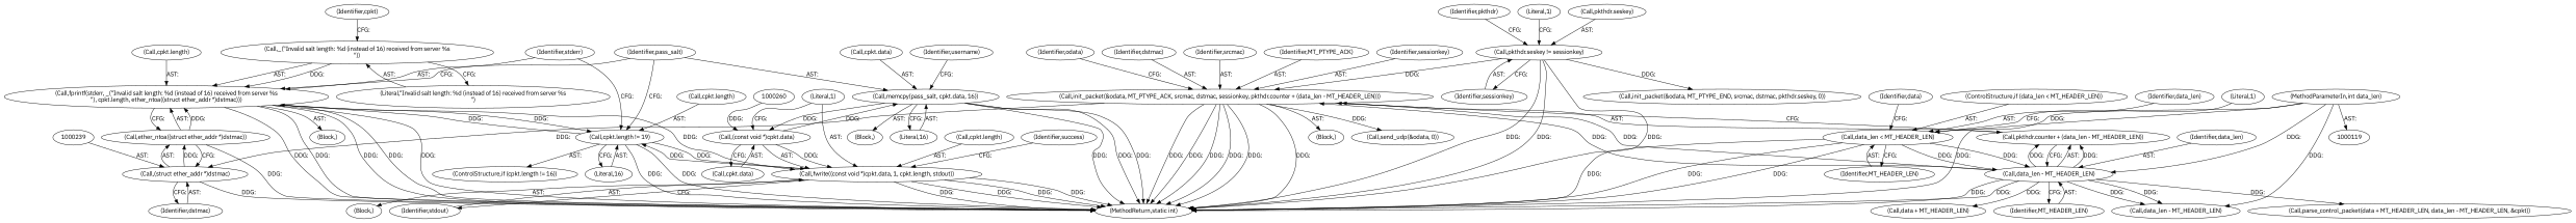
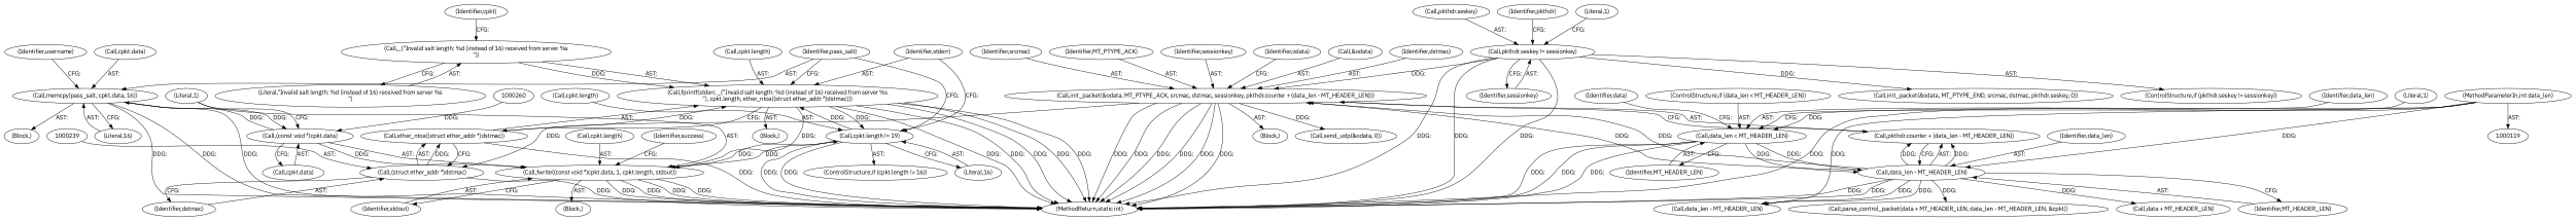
  digraph {
    fontname="IBM Plex Sans"
    node [fontname="IBM Plex Sans"]
    edge [fontname="IBM Plex Sans"]
    n1 [label="(Call,fprintf(stderr, _(\"Invalid salt length: %d (instead of 16) received from server %s\n\"), cpkt.length, ether_ntoa((struct ether_addr *)dstmac)))"]
    n2 [label="(Call,cpkt.length != 19)"]
    n3 [label="(Call,fwrite((const void *)cpkt.data, 1, cpkt.length, stdout))"]
    n4 [label="(Call,ether_ntoa((struct ether_addr *)dstmac))"]
    n5 [label="(MethodReturn,static int)"]
    n6 [label="(Block,)"]
    n7 [label="(Literal,16)"]
    n8 [label="(ControlStructure,if (cpkt.length != 16))"]
    n9 [label="(Identifier,stdout)"]
    n10 [label="(Block,)"]
    n11 [label="(Call,(struct ether_addr *)dstmac)"]
    n12 [label="(Call,_(\"Invalid salt length: %d (instead of 16) received from server %s\n\"))"]
    n13 [label="(Literal,\"Invalid salt length: %d (instead of 16) received from server %s\n\")"]
    n14 [label="(Call,(const void *)cpkt.data)"]
    n15 [label="(Call,memcpy(pass_salt, cpkt.data, 16))"]
    n16 [label="(Call,cpkt.data)"]
    n17 [label="(Block,)"]
    n18 [label="(Literal,16)"]
    n19 [label="(Identifier,dstmac)"]
    n20 [label="(Call,init_packet(&odata, MT_PTYPE_ACK, srcmac, dstmac, sessionkey, pkthdr.counter + (data_len - MT_HEADER_LEN)))"]
    n21 [label="(Call,pkthdr.counter + (data_len - MT_HEADER_LEN))"]
    n22 [label="(Block,)"]
    n23 [label="(Call,send_udp(&odata, 0))"]
    n24 [label="(Call,data_len - MT_HEADER_LEN)"]
    n25 [label="(Call,pkthdr.seskey != sessionkey)"]
    n26 [label="(Identifier,sessionkey)"]
    n27 [label="(Call,init_packet(&odata, MT_PTYPE_END, srcmac, dstmac, pkthdr.seskey, 0))"]
+   n28 [label="(ControlStructure,if (pkthdr.seskey != sessionkey))"]
    n29 [label="(Call,data_len - MT_HEADER_LEN)"]
    n30 [label="(Call,parse_control_packet(data + MT_HEADER_LEN, data_len - MT_HEADER_LEN, &cpkt))"]
    n31 [label="(Call,data + MT_HEADER_LEN)"]
    n32 [label="(Identifier,MT_HEADER_LEN)"]
    n33 [label="(Call,data_len < MT_HEADER_LEN)"]
    n34 [label="(Identifier,MT_HEADER_LEN)"]
    n35 [label="(ControlStructure,if (data_len < MT_HEADER_LEN))"]
    n36 [label="(MethodParameterIn,int data_len)"]
    1000119
    n38 [label="(Identifier,pass_salt)"]
    n39 [label="(Identifier,dstmac)"]
    n40 [label="(Identifier,data_len)"]
    n41 [label="(Identifier,srcmac)"]
    n42 [label="(Identifier,data_len)"]
    n43 [label="(Literal,1)"]
    n44 [label="(Literal,1)"]
    n45 [label="(Call,cpkt.length)"]
    n46 [label="(Call,pkthdr.seskey)"]
    n47 [label="(Identifier,pkthdr)"]
    n48 [label="(Call,cpkt.length)"]
    n49 [label="(Identifier,success)"]
    n50 [label="(Identifier,username)"]
    n51 [label="(Identifier,cpkt)"]
    n52 [label="(Identifier,MT_PTYPE_ACK)"]
    n53 [label="(Identifier,sessionkey)"]
    n54 [label="(Identifier,data)"]
    n55 [label="(Call,cpkt.data)"]
    n56 [label="(Literal,1)"]
    n57 [label="(Call,cpkt.length)"]
    n58 [label="(Identifier,odata)"]
    n59 [label="(Identifier,stderr)"]
+   n60 [label="(Call,&odata)"]
    1000260
    1000239
    n1 -> n2 [label="DDG: "]
    n1 -> n3 [label="DDG: "]
    n1 -> n4 [label="CFG: "]
    n1 -> n5 [label="DDG: "]
    n1 -> n5 [label="DDG: "]
    n1 -> n5 [label="DDG: "]
    n1 -> n5 [label="DDG: "]
    n1 -> n5 [label="DDG: "]
    n1 -> n6 [label="AST: "]
    n2 -> n1 [label="DDG: "]
    n2 -> n3 [label="DDG: "]
    n2 -> n5 [label="DDG: "]
    n2 -> n5 [label="DDG: "]
    n2 -> n7 [label="CFG: "]
    n2 -> n8 [label="AST: "]
    n3 -> n2 [label="DDG: "]
    n3 -> n5 [label="DDG: "]
    n3 -> n5 [label="DDG: "]
    n3 -> n5 [label="DDG: "]
    n3 -> n5 [label="DDG: "]
    n3 -> n9 [label="CFG: "]
    n3 -> n10 [label="AST: "]
    n4 -> n1 [label="AST: "]
    n4 -> n1 [label="DDG: "]
    n4 -> n5 [label="DDG: "]
    n4 -> n11 [label="CFG: "]
    n7 -> n2 [label="AST: "]
    n9 -> n3 [label="AST: "]
    n11 -> n4 [label="AST: "]
    n11 -> n4 [label="DDG: "]
    n11 -> n5 [label="DDG: "]
    n11 -> n19 [label="CFG: "]
    n12 -> n1 [label="AST: "]
    n12 -> n1 [label="DDG: "]
    n12 -> n13 [label="CFG: "]
    n13 -> n12 [label="AST: "]
    n14 -> n3 [label="AST: "]
    n14 -> n3 [label="DDG: "]
    n14 -> n15 [label="DDG: "]
    n14 -> n16 [label="CFG: "]
    n15 -> n5 [label="DDG: "]
    n15 -> n5 [label="DDG: "]
    n15 -> n5 [label="DDG: "]
    n15 -> n14 [label="DDG: "]
    n15 -> n17 [label="AST: "]
    n15 -> n18 [label="CFG: "]
    n16 -> n14 [label="AST: "]
    n18 -> n15 [label="AST: "]
    n19 -> n11 [label="AST: "]
    n20 -> n5 [label="DDG: "]
    n20 -> n5 [label="DDG: "]
    n20 -> n5 [label="DDG: "]
    n20 -> n5 [label="DDG: "]
    n20 -> n5 [label="DDG: "]
    n20 -> n5 [label="DDG: "]
    n20 -> n11 [label="DDG: "]
    n20 -> n21 [label="CFG: "]
    n20 -> n22 [label="AST: "]
    n20 -> n23 [label="DDG: "]
    n21 -> n20 [label="AST: "]
    n21 -> n24 [label="CFG: "]
    n24 -> n5 [label="DDG: "]
    n24 -> n5 [label="DDG: "]
    n24 -> n20 [label="DDG: "]
    n24 -> n20 [label="DDG: "]
    n24 -> n21 [label="AST: "]
    n24 -> n21 [label="DDG: "]
    n24 -> n21 [label="DDG: "]
    n24 -> n29 [label="DDG: "]
    n24 -> n29 [label="DDG: "]
    n24 -> n30 [label="DDG: "]
    n24 -> n31 [label="DDG: "]
    n24 -> n32 [label="CFG: "]
    n25 -> n5 [label="DDG: "]
    n25 -> n5 [label="DDG: "]
    n25 -> n5 [label="DDG: "]
    n25 -> n20 [label="DDG: "]
    n25 -> n26 [label="CFG: "]
    n25 -> n27 [label="DDG: "]
+   n25 -> n28 [label="AST: "]
    n26 -> n25 [label="AST: "]
    n32 -> n24 [label="AST: "]
    n33 -> n5 [label="DDG: "]
    n33 -> n5 [label="DDG: "]
    n33 -> n5 [label="DDG: "]
    n33 -> n24 [label="DDG: "]
    n33 -> n24 [label="DDG: "]
    n33 -> n34 [label="CFG: "]
    n34 -> n33 [label="AST: "]
    n35 -> n33 [label="AST: "]
    n36 -> n5 [label="DDG: "]
    n36 -> n24 [label="DDG: "]
    n36 -> n29 [label="DDG: "]
    n36 -> n33 [label="DDG: "]
    n36 -> 1000119 [label="AST: "]
    n38 -> n1 [label="CFG: "]
    n38 -> n2 [label="CFG: "]
    n38 -> n15 [label="AST: "]
    n39 -> n20 [label="AST: "]
    n40 -> n33 [label="AST: "]
    n41 -> n20 [label="AST: "]
    n42 -> n24 [label="AST: "]
    n43 -> n3 [label="AST: "]
    n43 -> n14 [label="CFG: "]
    n44 -> n33 [label="CFG: "]
    n45 -> n2 [label="AST: "]
    n46 -> n25 [label="AST: "]
    n47 -> n25 [label="CFG: "]
    n48 -> n3 [label="AST: "]
    n49 -> n3 [label="CFG: "]
    n50 -> n15 [label="CFG: "]
    n51 -> n12 [label="CFG: "]
    n52 -> n20 [label="AST: "]
    n53 -> n20 [label="AST: "]
    n54 -> n33 [label="CFG: "]
    n55 -> n15 [label="AST: "]
    n56 -> n25 [label="CFG: "]
    n57 -> n1 [label="AST: "]
    n58 -> n20 [label="CFG: "]
    n59 -> n1 [label="AST: "]
    n59 -> n2 [label="CFG: "]
+   n60 -> n20 [label="AST: "]
    1000260 -> n14 [label="DDG: "]
    1000239 -> n11 [label="AST: "]
  }
